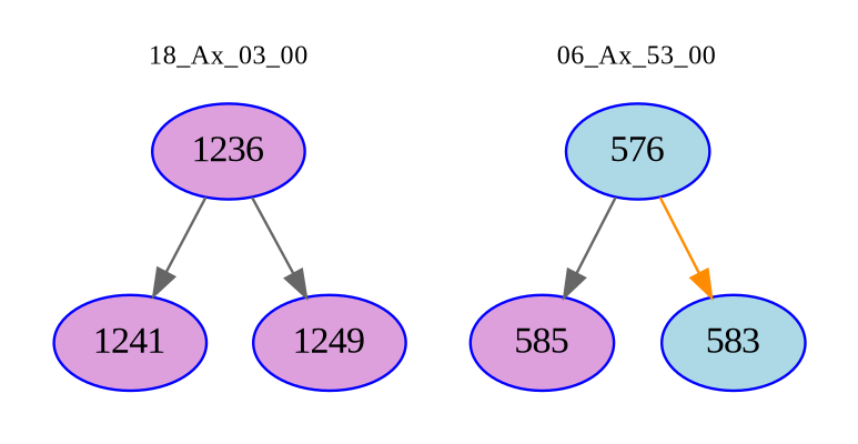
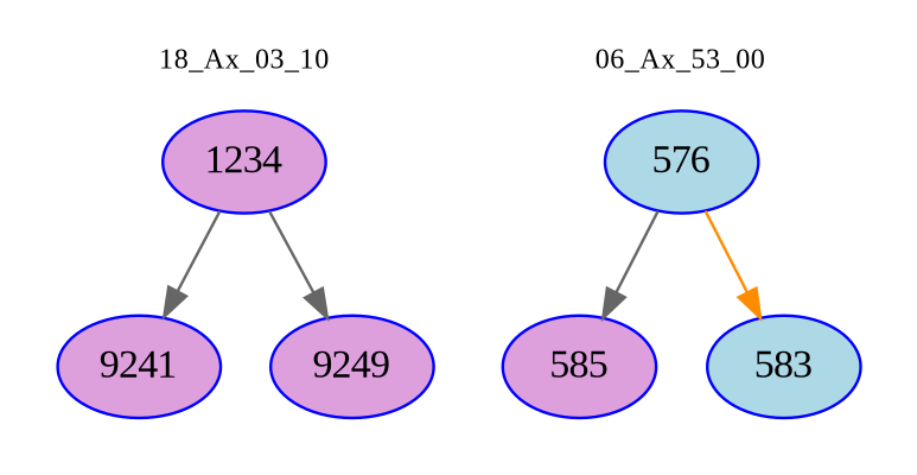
  digraph {
    fontname="Liberation Serif"
    node [color=blue fillcolor=plum fontname="Liberation Serif" style=filled]
    edge [color=gray40 fontname="Liberation Serif"]
-   n1 [label=1236]
-   n2 [label=1241]
-   n3 [label=1249]
+   n1 [label=1234]
+   n2 [label=9241]
+   n3 [label=9249]
    n4 [fillcolor=lightblue label=576]
    n5 [label=585]
    n6 [fillcolor=lightblue label=583]
    subgraph cluster_1 {
      color=white
      fontsize=10
-     label="18_Ax_03_00"
+     label="18_Ax_03_10"
      n1
      n2
      n3
    }
    subgraph cluster_2 {
      color=white
      fontsize=10
      label="06_Ax_53_00"
      n4
      n5
      n6
    }
    n1 -> n2
    n1 -> n3
    n4 -> n5
    n4 -> n6 [color=darkorange]
  }
